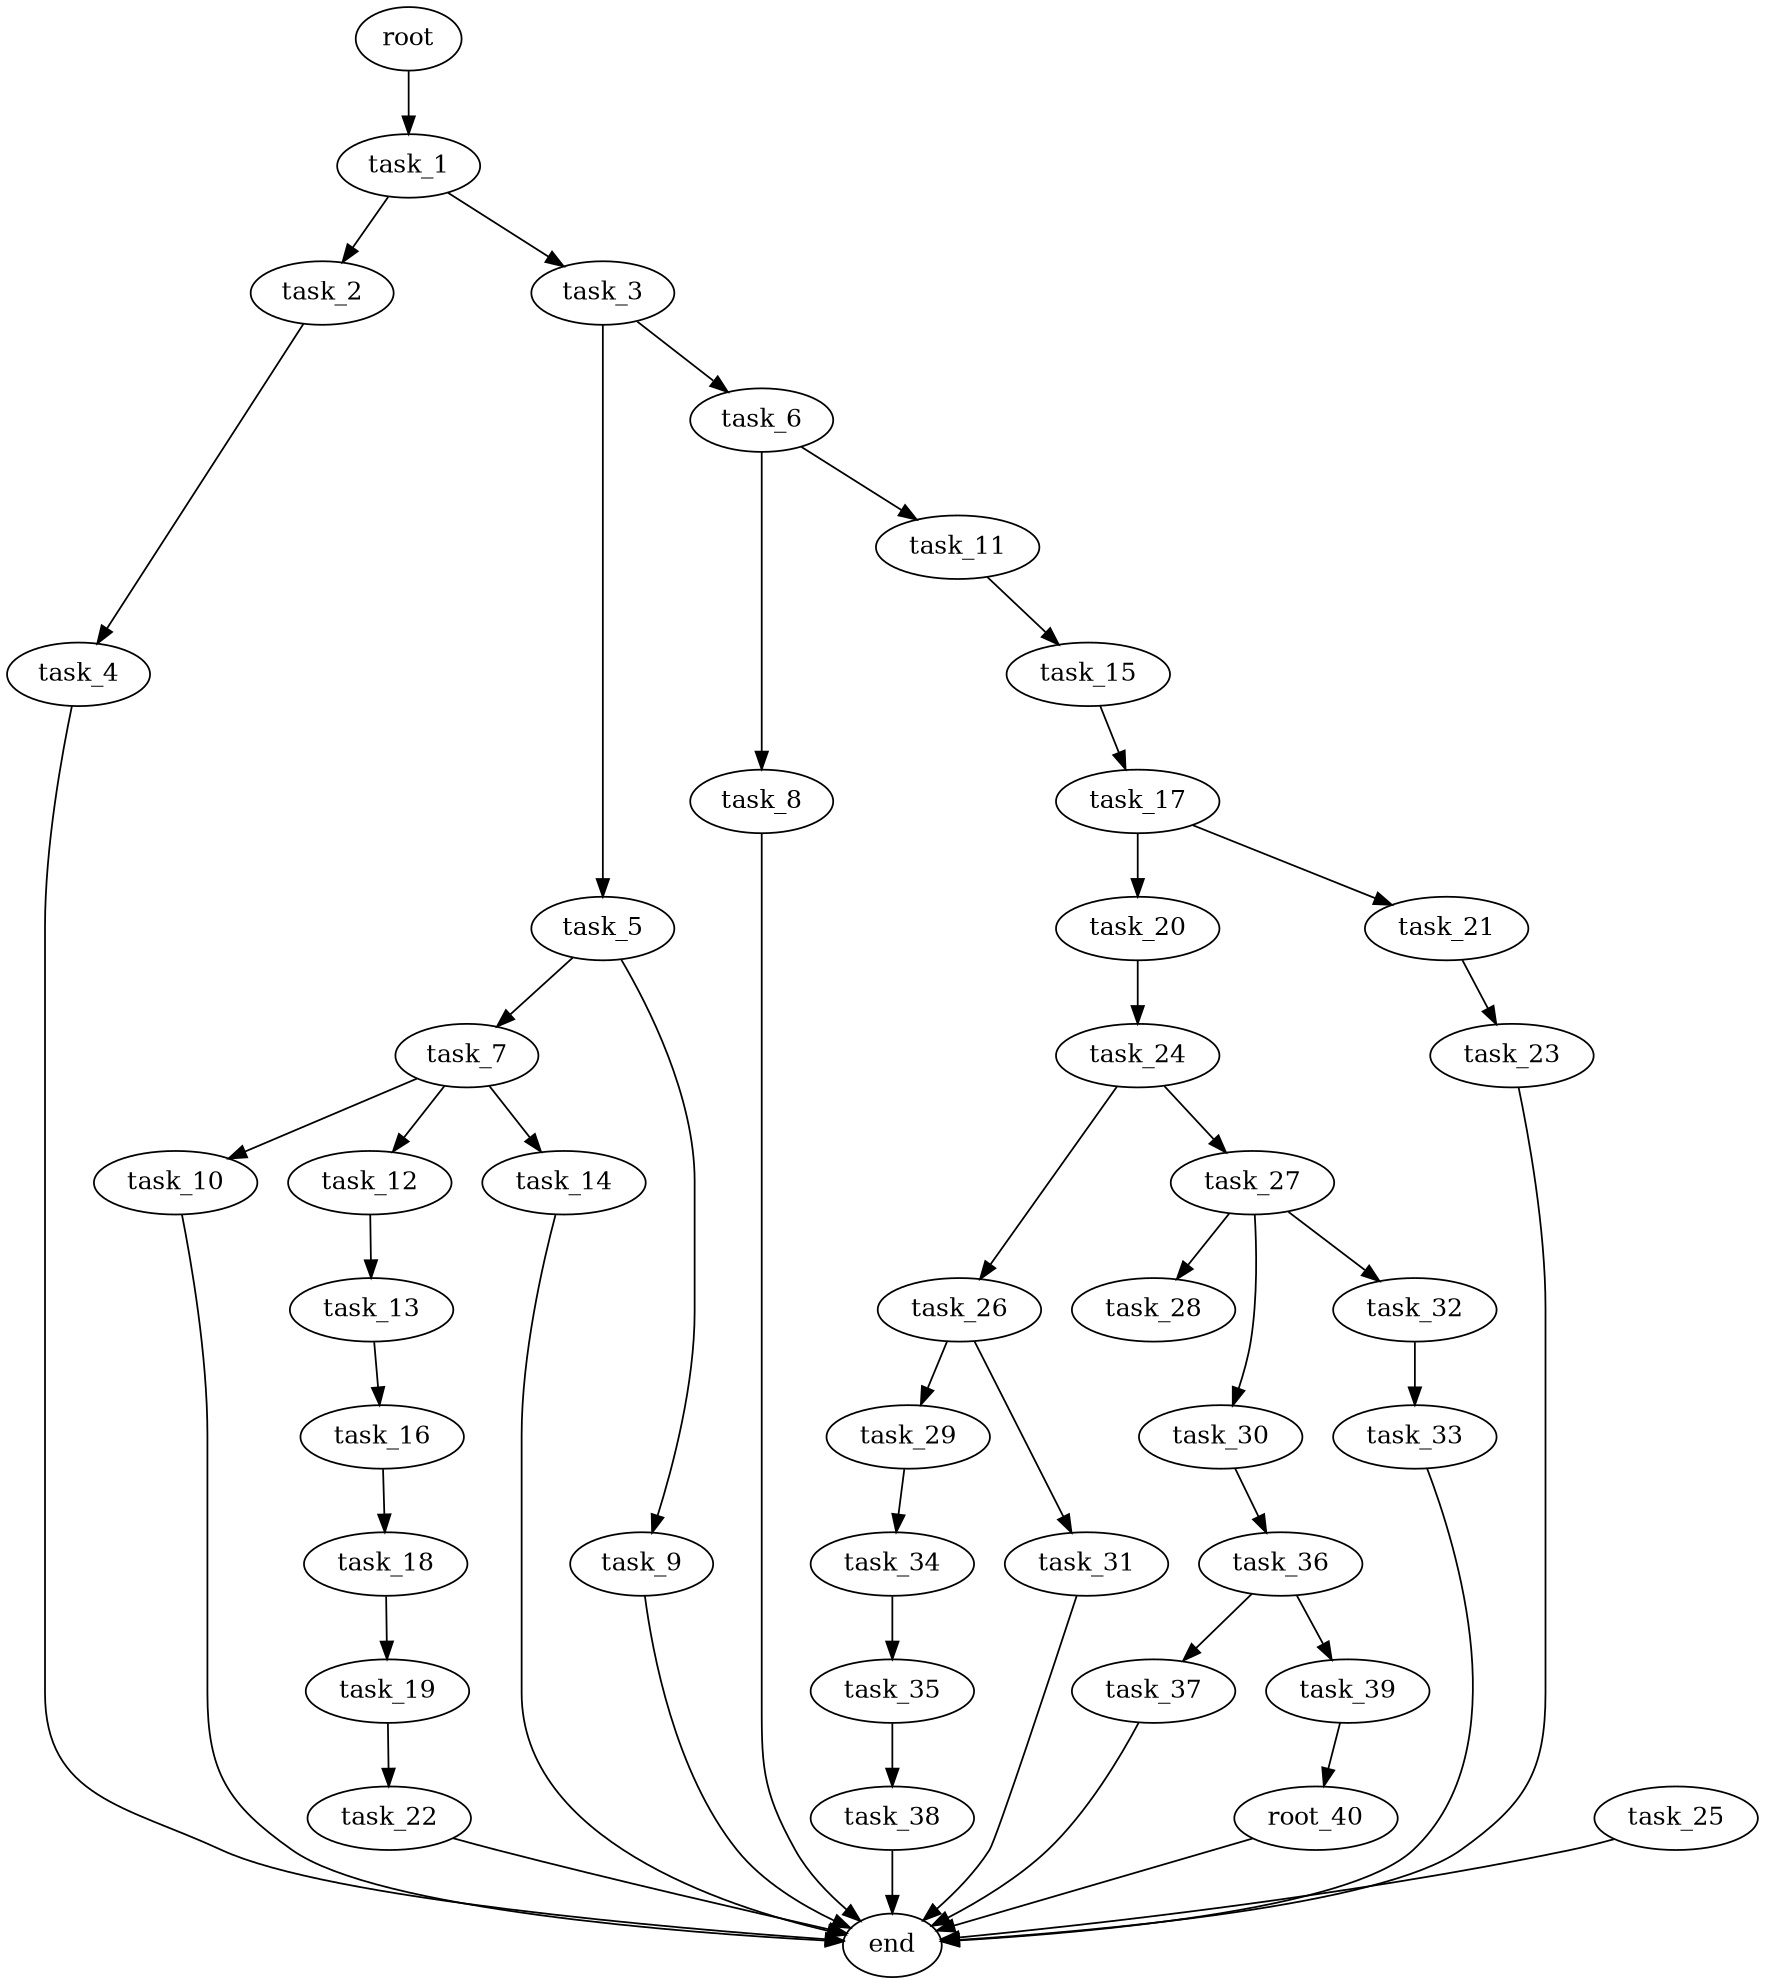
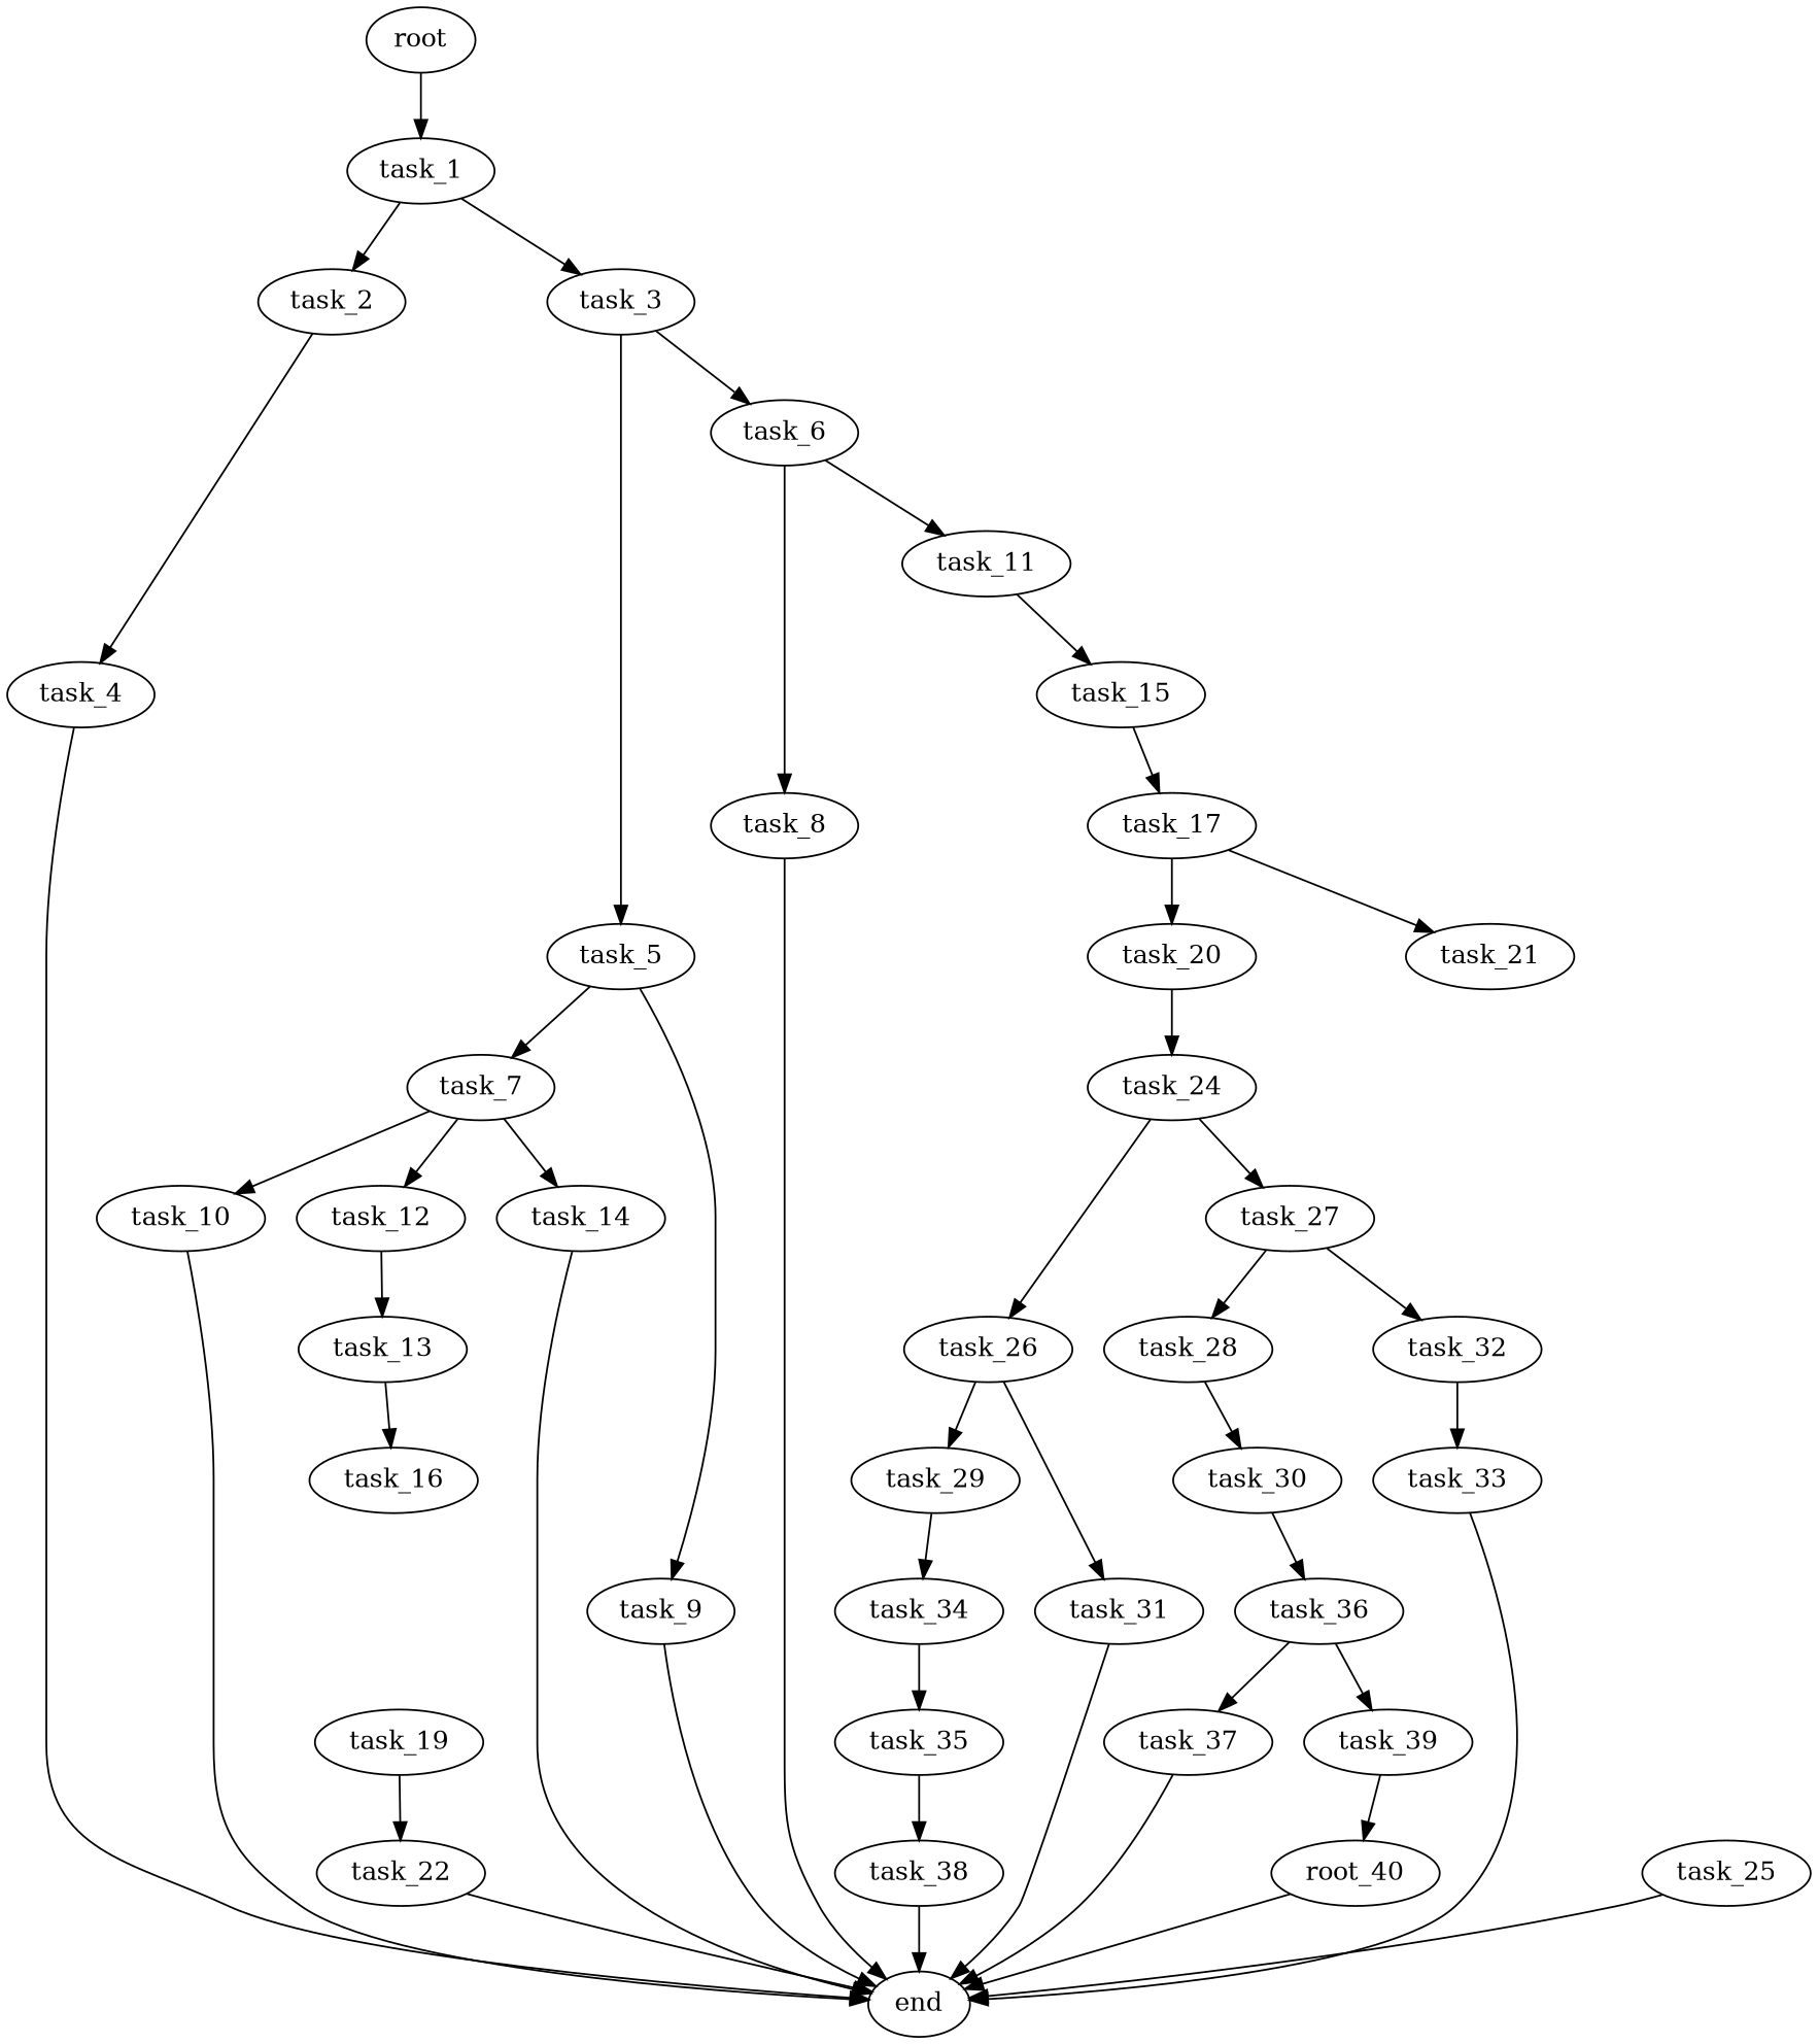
  digraph {
    root
    task_1
    task_2
    task_3
    task_4
    task_5
    task_6
    end
    task_7
    task_9
    task_8
    task_11
    task_10
    task_12
    task_14
    task_15
    task_13
    task_17
    task_16
-   task_18
    task_20
    task_21
    task_19
    task_24
-   task_23
    task_22
    task_26
    task_27
    task_25
    task_29
    task_31
    task_28
    task_32
    task_34
    task_30
    task_33
    task_36
    task_35
    task_37
    task_39
    task_38
    n42 [label=root_40]
    root -> task_1
    task_1 -> task_2
    task_1 -> task_3
    task_2 -> task_4
    task_3 -> task_5
    task_3 -> task_6
    task_4 -> end
    task_5 -> task_7
    task_5 -> task_9
    task_6 -> task_8
    task_6 -> task_11
    task_7 -> task_10
    task_7 -> task_12
    task_7 -> task_14
    task_9 -> end
    task_8 -> end
    task_11 -> task_15
    task_10 -> end
    task_12 -> task_13
    task_14 -> end
    task_15 -> task_17
    task_13 -> task_16
    task_17 -> task_20
    task_17 -> task_21
-   task_16 -> task_18
-   task_18 -> task_19
    task_20 -> task_24
-   task_21 -> task_23
    task_19 -> task_22
    task_24 -> task_26
    task_24 -> task_27
-   task_23 -> end
    task_22 -> end
    task_26 -> task_29
    task_26 -> task_31
    task_27 -> task_28
    task_27 -> task_32
    task_25 -> end
    task_29 -> task_34
    task_31 -> end
-   task_27 -> task_30
+   task_28 -> task_30
    task_32 -> task_33
    task_34 -> task_35
    task_30 -> task_36
    task_33 -> end
    task_36 -> task_37
    task_36 -> task_39
    task_35 -> task_38
    task_37 -> end
    task_39 -> n42
    task_38 -> end
    n42 -> end
  }
